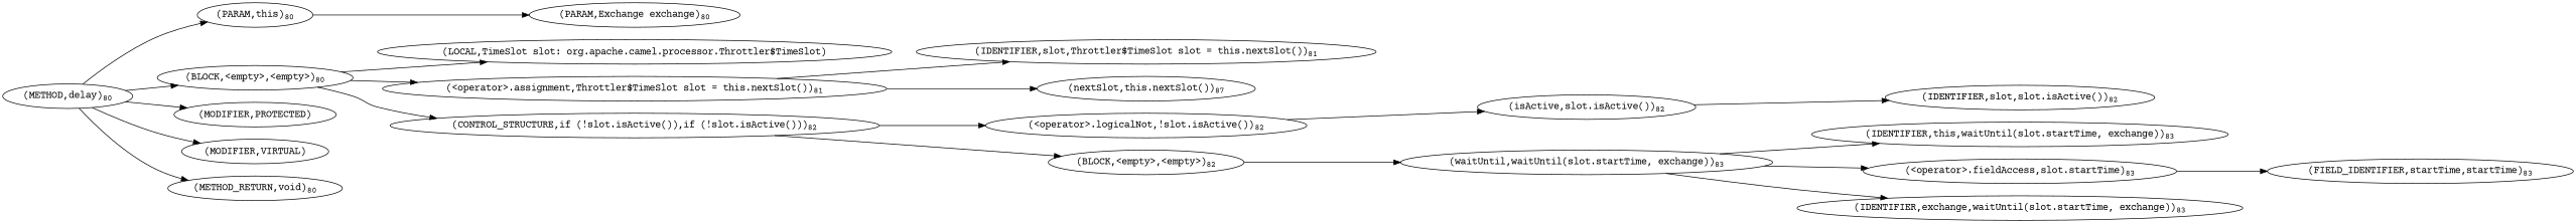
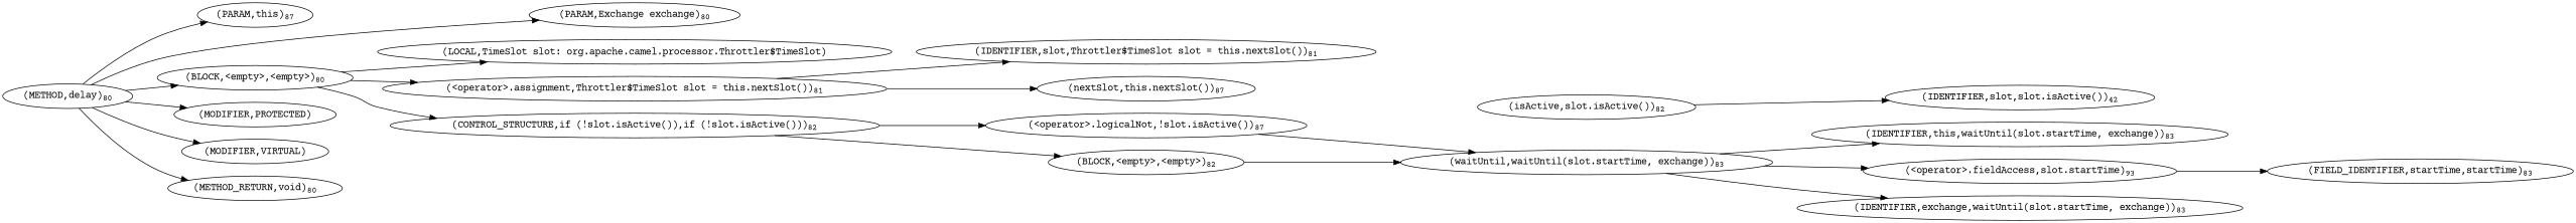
  digraph {
    fontname="Courier Prime"
    rankdir=LR
    node [fontname="Courier Prime"]
    edge [fontname="Courier Prime"]
    n1 [label=<(METHOD,delay)<SUB>80</SUB>>]
-   n2 [label=<(PARAM,this)<SUB>80</SUB>>]
+   n2 [label=<(PARAM,this)<SUB>87</SUB>>]
    n3 [label=<(PARAM,Exchange exchange)<SUB>80</SUB>>]
    n4 [label=<(BLOCK,&lt;empty&gt;,&lt;empty&gt;)<SUB>80</SUB>>]
    n5 [label=<(MODIFIER,PROTECTED)>]
    n6 [label=<(MODIFIER,VIRTUAL)>]
    n7 [label=<(METHOD_RETURN,void)<SUB>80</SUB>>]
    n8 [label=<(LOCAL,TimeSlot slot: org.apache.camel.processor.Throttler$TimeSlot)>]
    n9 [label=<(&lt;operator&gt;.assignment,Throttler$TimeSlot slot = this.nextSlot())<SUB>81</SUB>>]
    n10 [label=<(CONTROL_STRUCTURE,if (!slot.isActive()),if (!slot.isActive()))<SUB>82</SUB>>]
    n11 [label=<(IDENTIFIER,slot,Throttler$TimeSlot slot = this.nextSlot())<SUB>81</SUB>>]
    n12 [label=<(nextSlot,this.nextSlot())<SUB>87</SUB>>]
-   n13 [label=<(&lt;operator&gt;.logicalNot,!slot.isActive())<SUB>82</SUB>>]
+   n13 [label=<(&lt;operator&gt;.logicalNot,!slot.isActive())<SUB>87</SUB>>]
    n14 [label=<(BLOCK,&lt;empty&gt;,&lt;empty&gt;)<SUB>82</SUB>>]
    n15 [label=<(isActive,slot.isActive())<SUB>82</SUB>>]
    n16 [label=<(waitUntil,waitUntil(slot.startTime, exchange))<SUB>83</SUB>>]
-   n17 [label=<(IDENTIFIER,slot,slot.isActive())<SUB>82</SUB>>]
+   n17 [label=<(IDENTIFIER,slot,slot.isActive())<SUB>42</SUB>>]
    n18 [label=<(IDENTIFIER,this,waitUntil(slot.startTime, exchange))<SUB>83</SUB>>]
-   n19 [label=<(&lt;operator&gt;.fieldAccess,slot.startTime)<SUB>83</SUB>>]
+   n19 [label=<(&lt;operator&gt;.fieldAccess,slot.startTime)<SUB>93</SUB>>]
    n20 [label=<(IDENTIFIER,exchange,waitUntil(slot.startTime, exchange))<SUB>83</SUB>>]
    n21 [label=<(FIELD_IDENTIFIER,startTime,startTime)<SUB>83</SUB>>]
    n1 -> n2
-   n2 -> n3
+   n1 -> n3
    n1 -> n4
    n1 -> n5
    n1 -> n6
    n1 -> n7
    n4 -> n8
    n4 -> n9
    n4 -> n10
    n9 -> n11
    n9 -> n12
    n10 -> n13
    n10 -> n14
-   n13 -> n15
+   n13 -> n16
    n14 -> n16
    n15 -> n17
    n16 -> n18
    n16 -> n19
    n16 -> n20
    n19 -> n21
  }
